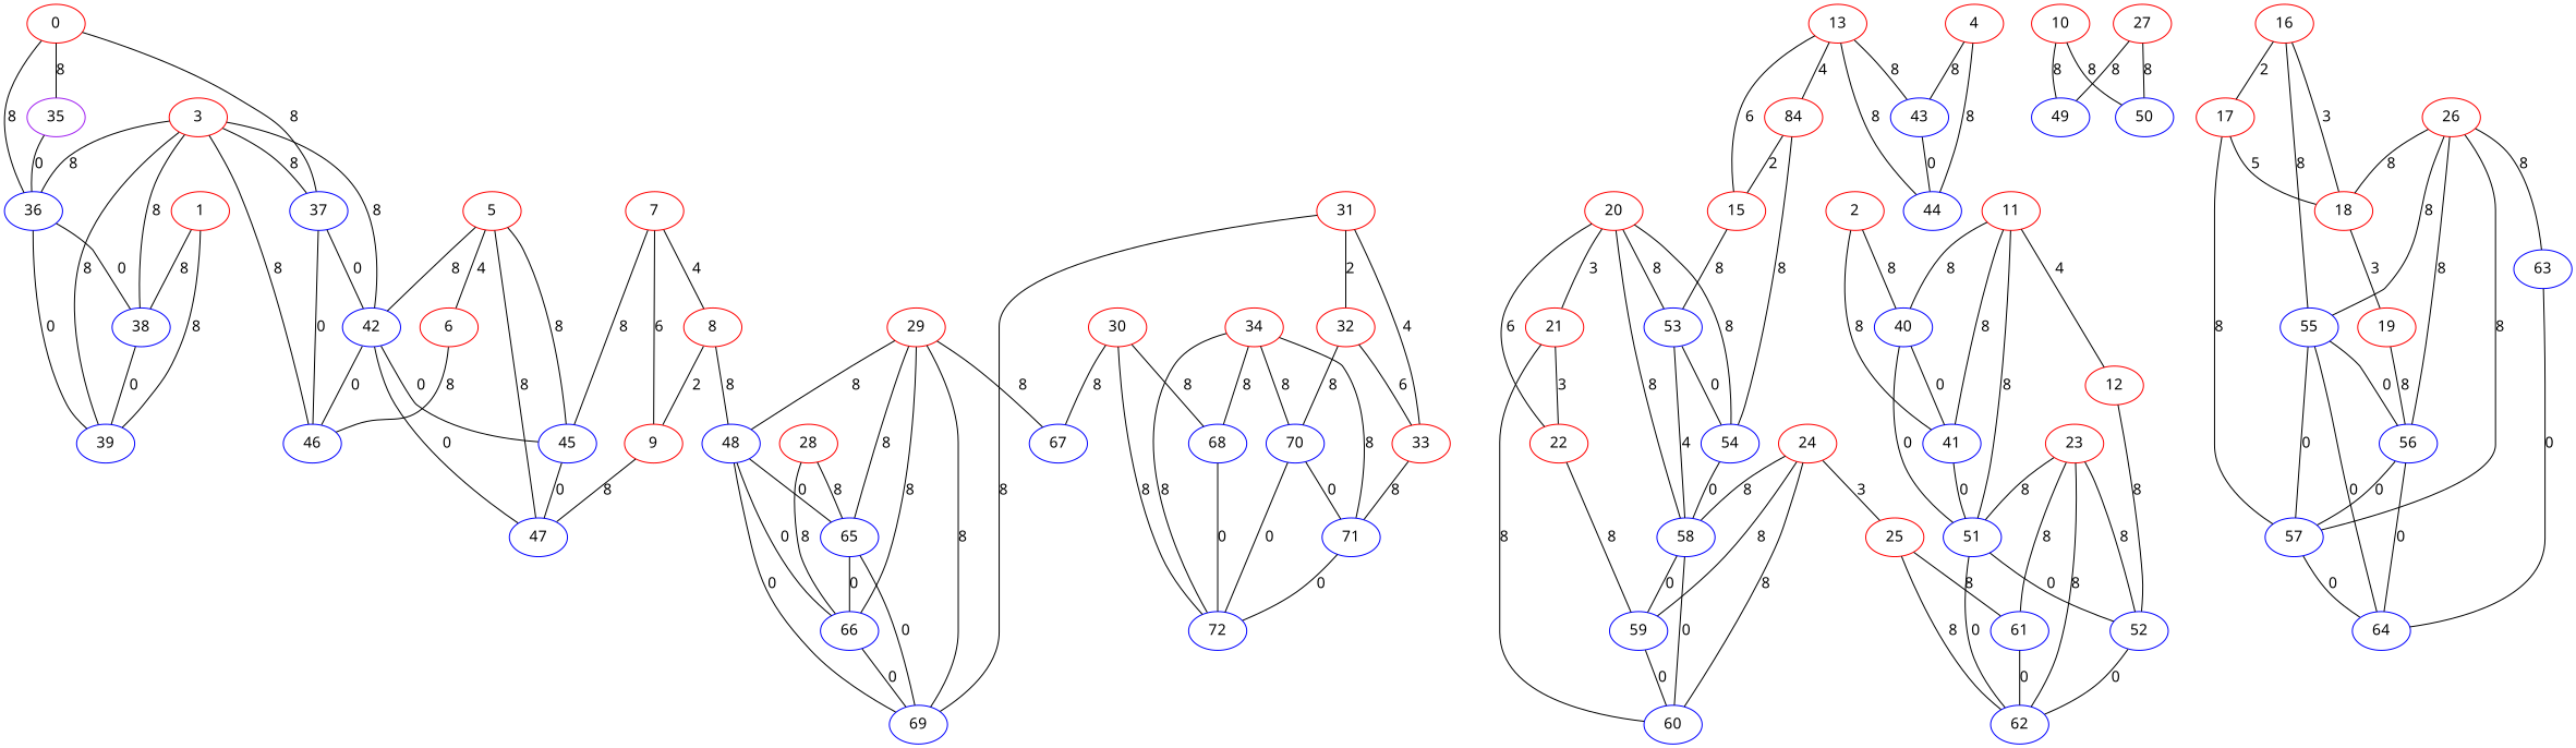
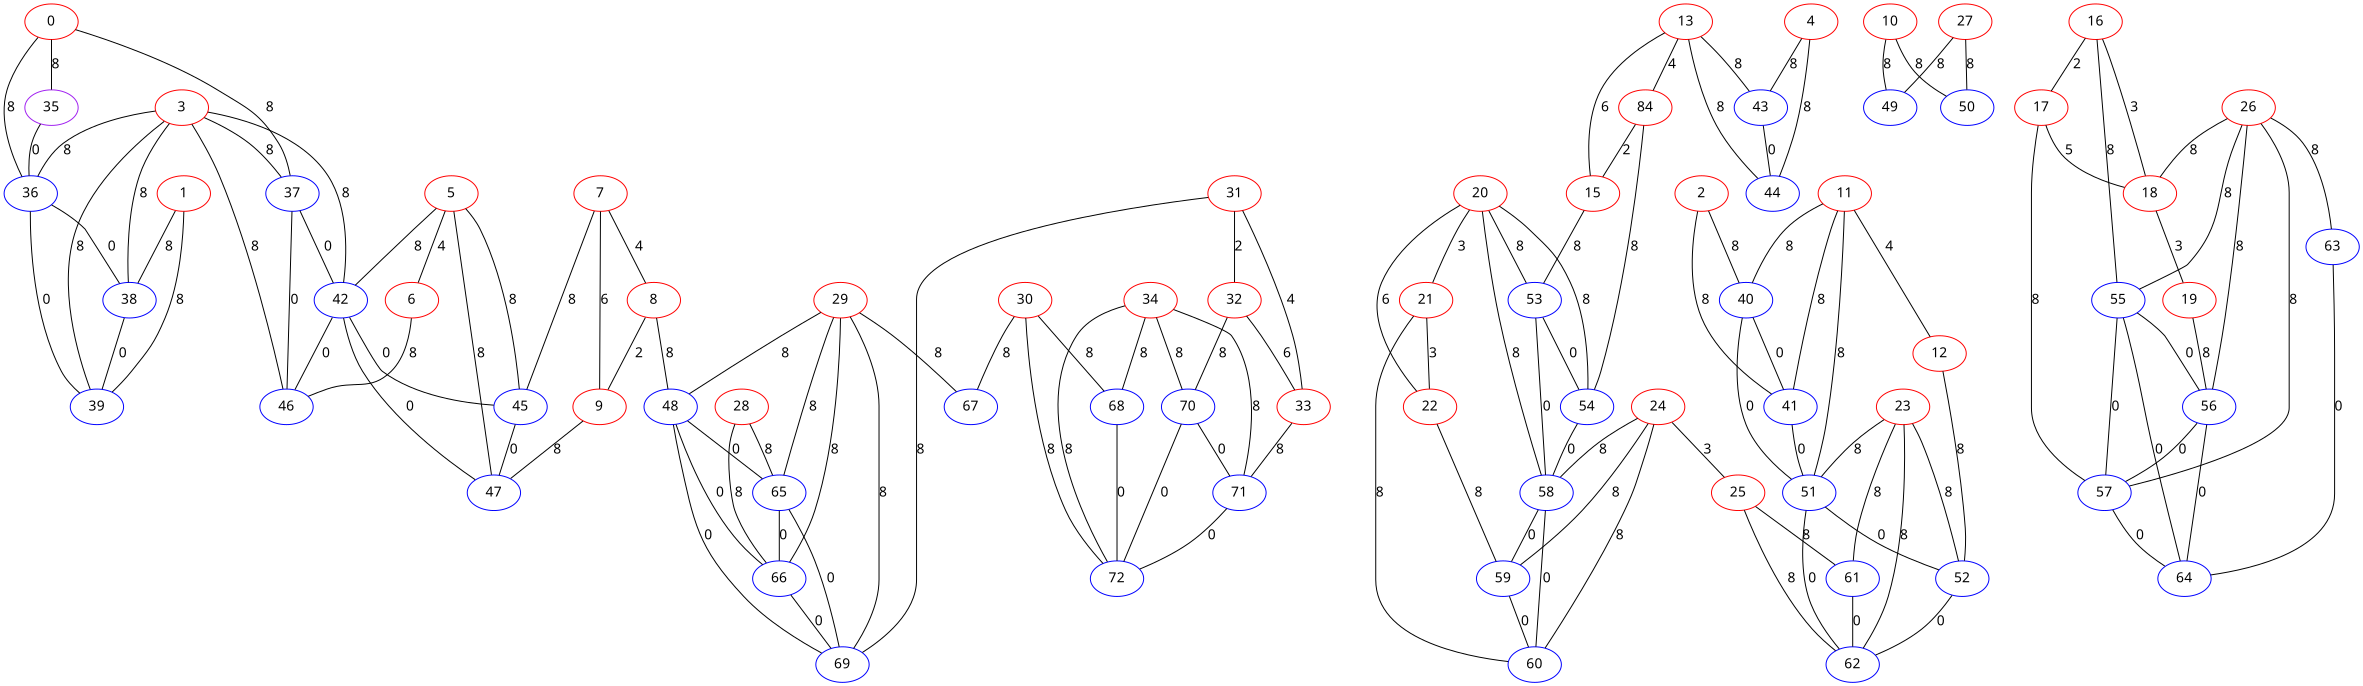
  graph {
    fontname="Noto Sans"
    node [color=blue fontname="Noto Sans" weight=3]
    edge [fontname="Noto Sans"]
    0 [color=red weight=1]
    35 [color=purple weight=4]
    36
    37
    38
    39
    42
    46
    1 [color=red weight=1]
    2 [color=red weight=1]
    40
    41
    51
    3 [color=red weight=1]
    45
    47
    4 [color=red weight=1]
    43
    44
    5 [color=red weight=1]
    6 [color=red weight=1]
    7 [color=red weight=1]
    8 [color=red weight=1]
    9 [color=red weight=1]
    48
    65
    66
    69
    10 [color=red weight=1]
    49
    50
    11 [color=red weight=1]
    12 [color=red weight=1]
    52
    62
    13 [color=red weight=1]
    n37 [color=red label=84 weight=1]
    15 [color=red weight=1]
    54
    53
    58
    16 [color=red weight=1]
    17 [color=red weight=1]
    18 [color=red weight=1]
    55
    57
    19 [color=red weight=1]
    56
    64
    20 [color=red weight=1]
    21 [color=red weight=1]
    22 [color=red weight=1]
    60
    59
    23 [color=red weight=1]
    61
    24 [color=red weight=1]
    25 [color=red weight=1]
    26 [color=red weight=1]
    63
    27 [color=red weight=1]
    28 [color=red weight=1]
    29 [color=red weight=1]
    67
    30 [color=red weight=1]
    68
    72
    31 [color=red weight=1]
    32 [color=red weight=1]
    33 [color=red weight=1]
    70
    71
    34 [color=red weight=1]
    0 -- 35 [label=8]
    0 -- 36 [label=8]
    0 -- 37 [label=8]
    35 -- 36 [label=0]
    36 -- 38 [label=0]
    36 -- 39 [label=0]
    37 -- 42 [label=0]
    37 -- 46 [label=0]
    38 -- 39 [label=0]
    42 -- 46 [label=0]
    42 -- 45 [label=0]
    42 -- 47 [label=0]
    1 -- 38 [label=8]
    1 -- 39 [label=8]
    2 -- 40 [label=8]
    2 -- 41 [label=8]
    40 -- 41 [label=0]
    40 -- 51 [label=0]
    41 -- 51 [label=0]
    51 -- 52 [label=0]
    51 -- 62 [label=0]
    3 -- 36 [label=8]
    3 -- 37 [label=8]
    3 -- 38 [label=8]
    3 -- 39 [label=8]
    3 -- 42 [label=8]
    3 -- 46 [label=8]
    45 -- 47 [label=0]
    4 -- 43 [label=8]
    4 -- 44 [label=8]
    43 -- 44 [label=0]
    5 -- 42 [label=8]
    5 -- 45 [label=8]
    5 -- 47 [label=8]
    5 -- 6 [label=4]
    6 -- 46 [label=8]
    7 -- 45 [label=8]
    7 -- 8 [label=4]
    7 -- 9 [label=6]
    8 -- 9 [label=2]
    8 -- 48 [label=8]
    9 -- 47 [label=8]
    48 -- 65 [label=0]
    48 -- 66 [label=0]
    48 -- 69 [label=0]
    65 -- 66 [label=0]
    65 -- 69 [label=0]
    66 -- 69 [label=0]
    10 -- 49 [label=8]
    10 -- 50 [label=8]
    11 -- 40 [label=8]
    11 -- 41 [label=8]
    11 -- 51 [label=8]
    11 -- 12 [label=4]
    12 -- 52 [label=8]
    52 -- 62 [label=0]
    13 -- 43 [label=8]
    13 -- 44 [label=8]
    13 -- n37 [label=4]
    13 -- 15 [label=6]
    n37 -- 15 [label=2]
    n37 -- 54 [label=8]
    15 -- 53 [label=8]
    54 -- 58 [label=0]
    53 -- 54 [label=0]
-   53 -- 58 [label=4]
+   53 -- 58 [label=0]
    58 -- 60 [label=0]
    58 -- 59 [label=0]
    16 -- 17 [label=2]
    16 -- 18 [label=3]
    16 -- 55 [label=8]
    17 -- 18 [label=5]
    17 -- 57 [label=8]
    18 -- 19 [label=3]
    55 -- 57 [label=0]
    55 -- 56 [label=0]
    55 -- 64 [label=0]
    57 -- 64 [label=0]
    19 -- 56 [label=8]
    56 -- 57 [label=0]
    56 -- 64 [label=0]
    20 -- 54 [label=8]
    20 -- 53 [label=8]
    20 -- 58 [label=8]
    20 -- 21 [label=3]
    20 -- 22 [label=6]
    21 -- 22 [label=3]
    21 -- 60 [label=8]
    22 -- 59 [label=8]
    59 -- 60 [label=0]
    23 -- 51 [label=8]
    23 -- 52 [label=8]
    23 -- 62 [label=8]
    23 -- 61 [label=8]
    61 -- 62 [label=0]
    24 -- 58 [label=8]
    24 -- 60 [label=8]
    24 -- 59 [label=8]
    24 -- 25 [label=3]
    25 -- 62 [label=8]
    25 -- 61 [label=8]
    26 -- 18 [label=8]
    26 -- 55 [label=8]
    26 -- 57 [label=8]
    26 -- 56 [label=8]
    26 -- 63 [label=8]
    63 -- 64 [label=0]
    27 -- 49 [label=8]
    27 -- 50 [label=8]
    28 -- 65 [label=8]
    28 -- 66 [label=8]
    29 -- 48 [label=8]
    29 -- 65 [label=8]
    29 -- 66 [label=8]
    29 -- 69 [label=8]
    29 -- 67 [label=8]
    30 -- 67 [label=8]
    30 -- 68 [label=8]
    30 -- 72 [label=8]
    68 -- 72 [label=0]
    31 -- 69 [label=8]
    31 -- 32 [label=2]
    31 -- 33 [label=4]
    32 -- 33 [label=6]
    32 -- 70 [label=8]
    33 -- 71 [label=8]
    70 -- 72 [label=0]
    70 -- 71 [label=0]
    71 -- 72 [label=0]
    34 -- 68 [label=8]
    34 -- 72 [label=8]
    34 -- 70 [label=8]
    34 -- 71 [label=8]
  }
